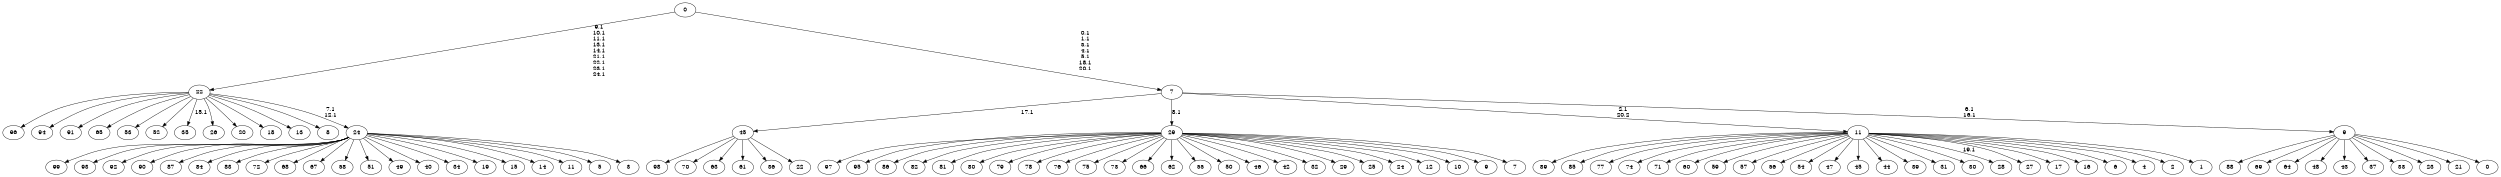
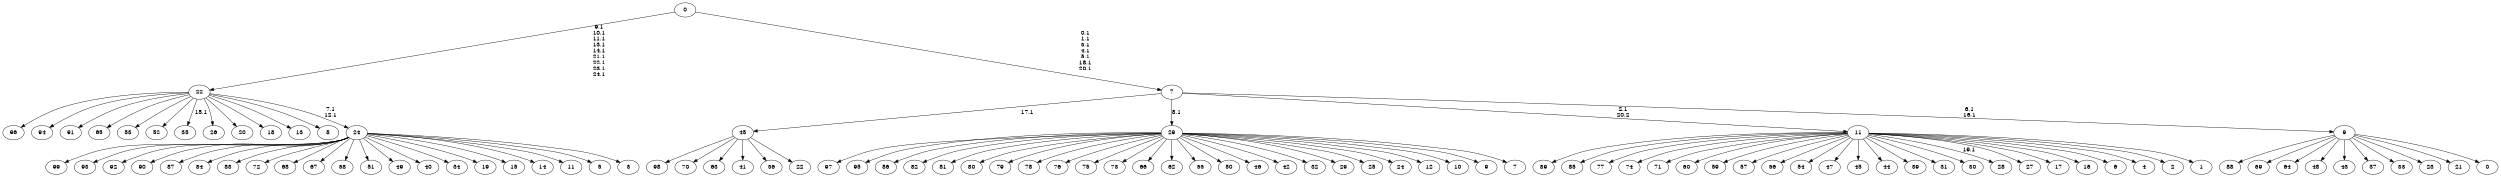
  digraph {
    n1 [label=99]
    n2 [label=98]
    n3 [label=97]
    n4 [label=96]
    n5 [label=95]
    n6 [label=94]
    n7 [label=93]
    n8 [label=92]
    n9 [label=91]
    n10 [label=90]
    n11 [label=89]
    n12 [label=88]
    n13 [label=87]
    n14 [label=86]
    n15 [label=85]
    n16 [label=84]
    n17 [label=83]
    n18 [label=82]
    n19 [label=81]
    n20 [label=80]
    n21 [label=79]
    n22 [label=78]
    n23 [label=77]
    n24 [label=76]
    n25 [label=75]
    n26 [label=74]
    n27 [label=73]
    n28 [label=72]
    n29 [label=71]
    n30 [label=70]
    n31 [label=69]
    n32 [label=68]
    n33 [label=67]
    n34 [label=66]
    n35 [label=65]
    n36 [label=64]
    n37 [label=63]
    n38 [label=62]
    n39 [label=60]
    n40 [label=59]
    n41 [label=58]
    n42 [label=57]
    n43 [label=56]
    n44 [label=55]
    n45 [label=54]
    n46 [label=53]
    n47 [label=52]
    n48 [label=51]
    n49 [label=50]
    n50 [label=49]
    n51 [label=48]
    n52 [label=47]
    n53 [label=46]
    n54 [label=45]
    n55 [label=44]
    n56 [label=43]
    n57 [label=42]
-   n58 [label=61]
+   n58 [label=41]
    n59 [label=40]
    n60 [label=39]
    n61 [label=37]
    n62 [label=36]
    n63 [label=35]
    n64 [label=34]
    n65 [label=33]
    n66 [label=32]
    n67 [label=31]
    n68 [label=30]
    n69 [label=29]
    n70 [label=28]
    n71 [label=27]
    n72 [label=26]
    n73 [label=25]
    n74 [label=24]
    n75 [label=23]
    n76 [label=22]
    45
    n78 [label=21]
    n79 [label=20]
    n80 [label=19]
    n81 [label=18]
    n82 [label=17]
    n83 [label=16]
    n84 [label=15]
    n85 [label=14]
    n86 [label=13]
    n87 [label=12]
    n88 [label=11]
    n89 [label=10]
    n90 [label=9]
    n91 [label=8]
    n92 [label=7]
    29
    n94 [label=6]
    n95 [label=5]
    n96 [label=4]
    n97 [label=3]
    24
    22
    n100 [label=2]
    n101 [label=1]
    11
    n103 [label=0]
    9
    7
    0
    45 -> n2
    45 -> n30
    45 -> n37
    45 -> n58
    45 -> n62
    45 -> n76
    29 -> n3
    29 -> n5
    29 -> n14
    29 -> n18
    29 -> n19
    29 -> n20
    29 -> n21
    29 -> n22
    29 -> n24
    29 -> n25
    29 -> n27
    29 -> n34
    29 -> n38
    29 -> n44
    29 -> n49
    29 -> n53
    29 -> n57
    29 -> n66
    29 -> n69
    29 -> n73
    29 -> n74
    29 -> n87
    29 -> n89
    29 -> n90
    29 -> n92
    24 -> n1
    24 -> n7
    24 -> n8
    24 -> n10
    24 -> n13
    24 -> n16
    24 -> n17
    24 -> n28
    24 -> n32
    24 -> n33
    24 -> n41
    24 -> n48
    24 -> n50
    24 -> n59
    24 -> n64
    24 -> n80
    24 -> n84
    24 -> n85
    24 -> n88
    24 -> n95
    24 -> n97
    22 -> n4
    22 -> n6
    22 -> n9
    22 -> n35
    22 -> n46
    22 -> n47
    22 -> n63 [label="15,1"]
    22 -> n72
    22 -> n79
    22 -> n81
    22 -> n86
    22 -> n91
    22 -> 24 [label="7,1\n12,1"]
    11 -> n11
    11 -> n15
    11 -> n23
    11 -> n26
    11 -> n29
    11 -> n39
    11 -> n40
    11 -> n42
    11 -> n43
    11 -> n45
    11 -> n52
    11 -> n54
    11 -> n55
    11 -> n60
    11 -> n67
    11 -> n68
    11 -> n70 [label="19,1"]
    11 -> n71
    11 -> n82
    11 -> n83
    11 -> n94
    11 -> n96
    11 -> n100
    11 -> n101
    9 -> n12
    9 -> n31
    9 -> n36
    9 -> n51
    9 -> n56
    9 -> n61
    9 -> n65
    9 -> n75
    9 -> n78
    9 -> n103
    7 -> 45 [label="17,1"]
    7 -> 29 [label="8,1"]
    7 -> 11 [label="2,1\n20,2"]
    7 -> 9 [label="6,1\n16,1"]
    0 -> 22 [label="9,1\n10,1\n11,1\n13,1\n14,1\n21,1\n22,1\n23,1\n24,1"]
    0 -> 7 [label="0,1\n1,1\n3,1\n4,1\n5,1\n18,1\n20,1"]
  }
